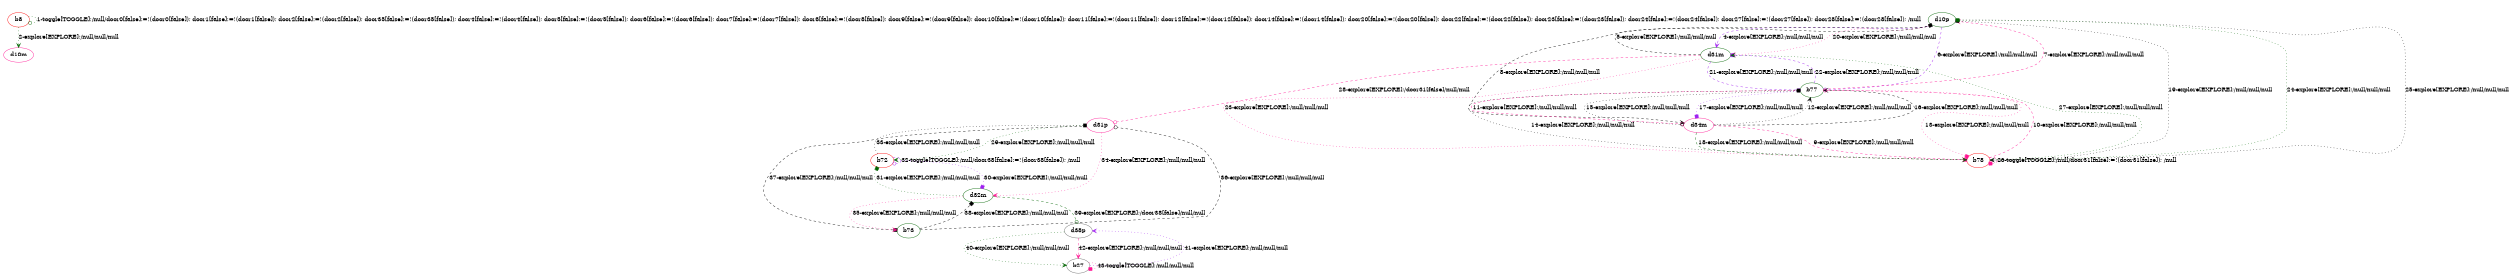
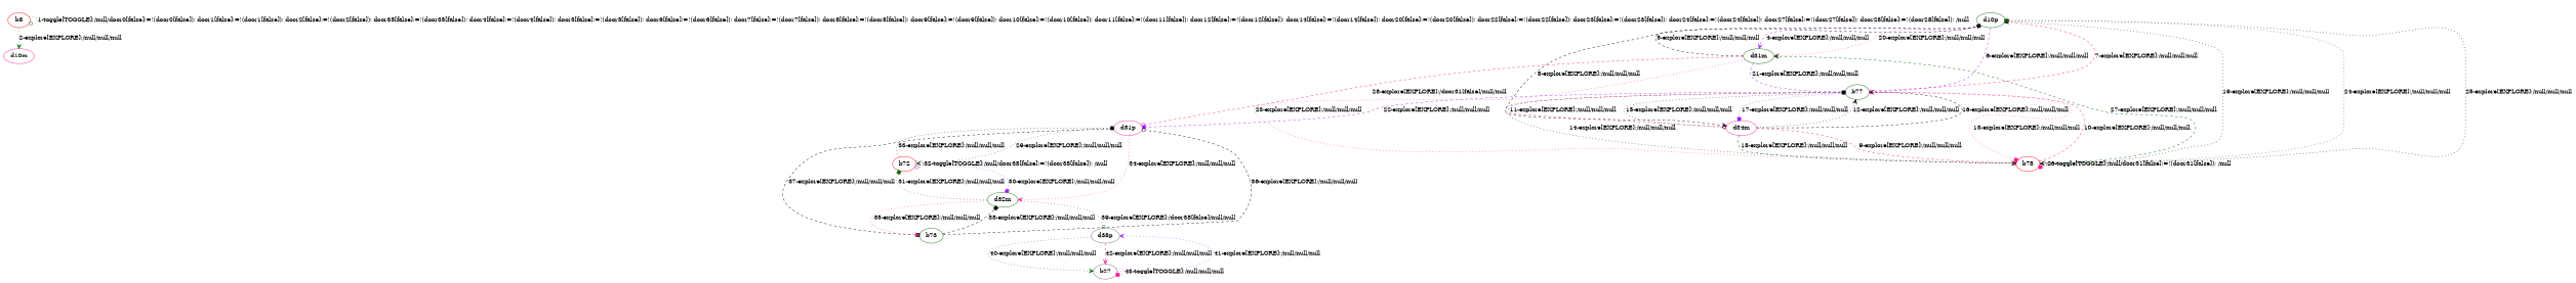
  digraph {
    node [color=darkgreen]
    edge [arrowhead=vee color=deeppink style=dotted]
    b8 [color=red]
    d10m [color=deeppink]
    d10p
    d31m
    b77
    n6 [color=deeppink label=d34m]
    b78 [color=red]
    d31p [color=deeppink]
    b72 [color=red]
    n10 [label=d32m]
    b73
    d38p [color=gray40]
    b27 [color=gray40]
    b8 -> b8 [arrowhead=odot color=darkgreen label="1-toggle[TOGGLE];/null/door0[false]:=!(door0[false]); door1[false]:=!(door1[false]); door2[false]:=!(door2[false]); door35[false]:=!(door35[false]); door4[false]:=!(door4[false]); door5[false]:=!(door5[false]); door6[false]:=!(door6[false]); door7[false]:=!(door7[false]); door8[false]:=!(door8[false]); door9[false]:=!(door9[false]); door10[false]:=!(door10[false]); door11[false]:=!(door11[false]); door12[false]:=!(door12[false]); door14[false]:=!(door14[false]); door20[false]:=!(door20[false]); door22[false]:=!(door22[false]); door23[false]:=!(door23[false]); door24[false]:=!(door24[false]); door27[false]:=!(door27[false]); door28[false]:=!(door28[false]); /null"]
    b8 -> d10m [color=darkgreen label="2-explore[EXPLORE];/null/null/null"]
    d10p -> d31m [color=purple label="4-explore[EXPLORE];/null/null/null" style=dashed]
    d10p -> d31m [label="20-explore[EXPLORE];/null/null/null"]
    d10p -> b77 [arrowhead=odot color=purple label="6-explore[EXPLORE];/null/null/null" style=dashed]
    d10p -> n6 [color=black label="8-explore[EXPLORE];/null/null/null" style=dashed]
    d10p -> b78 [color=black label="25-explore[EXPLORE];/null/null/null"]
    d31m -> d10p [arrowhead=box color=black label="5-explore[EXPLORE];/null/null/null" style=dashed]
    d31m -> b77 [arrowhead=odot color=purple label="21-explore[EXPLORE];/null/null/null" style=dashed]
    d31m -> b78 [arrowhead=box label="23-explore[EXPLORE];/null/null/null"]
    d31m -> d31p [arrowhead=odot label="28-explore[EXPLORE];/door31[false]/null/null" style=dashed]
    b77 -> d10p [label="7-explore[EXPLORE];/null/null/null" style=dashed]
-   b77 -> d31m [arrowhead=box color=purple label="22-explore[EXPLORE];/null/null/null" style=dashed]
+   b77 -> d31p [arrowhead=box color=purple label="22-explore[EXPLORE];/null/null/null" style=dashed]
    b77 -> n6 [arrowhead=odot label="11-explore[EXPLORE];/null/null/null" style=dashed]
    b77 -> n6 [arrowhead=odot color=black label="15-explore[EXPLORE];/null/null/null"]
    b77 -> n6 [arrowhead=box color=purple label="17-explore[EXPLORE];/null/null/null"]
    b77 -> b78 [arrowhead=box label="13-explore[EXPLORE];/null/null/null"]
    n6 -> b77 [color=black label="12-explore[EXPLORE];/null/null/null"]
    n6 -> b77 [color=black label="16-explore[EXPLORE];/null/null/null" style=dashed]
    n6 -> b78 [label="9-explore[EXPLORE];/null/null/null" style=dashed]
    n6 -> b78 [color=darkgreen label="18-explore[EXPLORE];/null/null/null" style=dashed]
    b78 -> d10p [arrowhead=box color=black label="19-explore[EXPLORE];/null/null/null"]
    b78 -> d10p [arrowhead=box color=darkgreen label="24-explore[EXPLORE];/null/null/null"]
-   b78 -> d31m [color=darkgreen label="27-explore[EXPLORE];/null/null/null"]
+   b78 -> d31m [color=darkgreen label="27-explore[EXPLORE];/null/null/null" style=dashed]
    b78 -> b77 [arrowhead=odot label="10-explore[EXPLORE];/null/null/null" style=dashed]
    b78 -> b77 [arrowhead=box color=black label="14-explore[EXPLORE];/null/null/null"]
    b78 -> b78 [arrowhead=box label="26-toggle[TOGGLE];/null/door31[false]:=!(door31[false]); /null" style=dashed]
    d31p -> b72 [color=darkgreen label="29-explore[EXPLORE];/null/null/null"]
    d31p -> n10 [label="34-explore[EXPLORE];/null/null/null"]
    d31p -> b73 [arrowhead=box color=black label="37-explore[EXPLORE];/null/null/null" style=dashed]
    b72 -> d31p [arrowhead=box color=black label="33-explore[EXPLORE];/null/null/null"]
    b72 -> b72 [arrowhead=odot color=purple label="32-toggle[TOGGLE];/null/door38[false]:=!(door38[false]); /null" style=dashed]
    b72 -> n10 [arrowhead=box color=purple label="30-explore[EXPLORE];/null/null/null"]
    n10 -> b72 [arrowhead=box color=darkgreen label="31-explore[EXPLORE];/null/null/null"]
    n10 -> b73 [label="35-explore[EXPLORE];/null/null/null"]
-   n10 -> d38p [arrowhead=odot color=darkgreen label="39-explore[EXPLORE];/door38[false]/null/null" style=dashed]
+   n10 -> d38p [arrowhead=odot color=darkgreen label="39-explore[EXPLORE];/door38[false]/null/null"]
    b73 -> d31p [arrowhead=odot color=black label="36-explore[EXPLORE];/null/null/null" style=dashed]
    b73 -> n10 [arrowhead=box color=black label="38-explore[EXPLORE];/null/null/null" style=dashed]
    d38p -> b27 [color=darkgreen label="40-explore[EXPLORE];/null/null/null"]
    d38p -> b27 [label="42-explore[EXPLORE];/null/null/null" style=dashed]
    b27 -> d38p [color=purple label="41-explore[EXPLORE];/null/null/null"]
    b27 -> b27 [arrowhead=box label="43-toggle[TOGGLE];/null/null/null"]
  }
